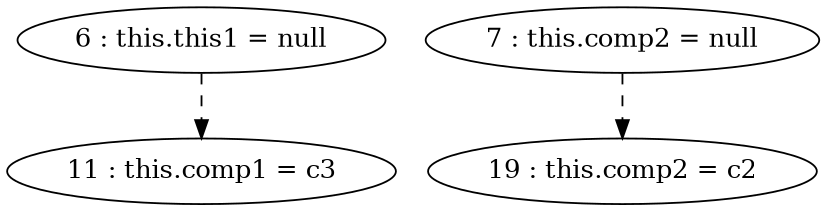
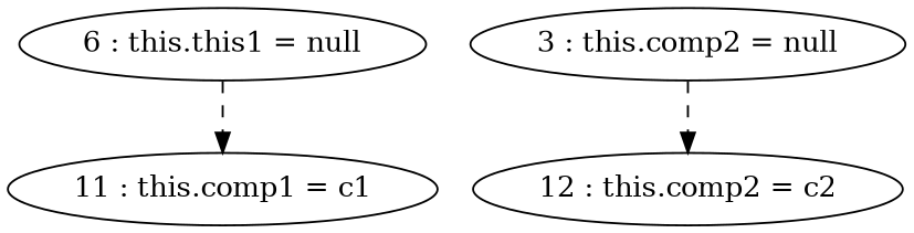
  digraph {
    edge [style=dashed]
    n1 [label="6 : this.this1 = null"]
-   "11 : this.comp1 = c1" [label="11 : this.comp1 = c3"]
-   "7 : this.comp2 = null"
-   "12 : this.comp2 = c2" [label="19 : this.comp2 = c2"]
+   "11 : this.comp1 = c1"
+   "7 : this.comp2 = null" [label="3 : this.comp2 = null"]
+   "12 : this.comp2 = c2"
    n1 -> "11 : this.comp1 = c1"
    "7 : this.comp2 = null" -> "12 : this.comp2 = c2"
  }
